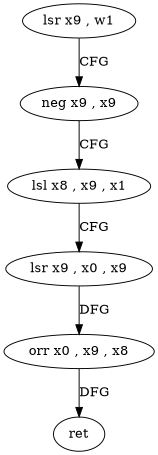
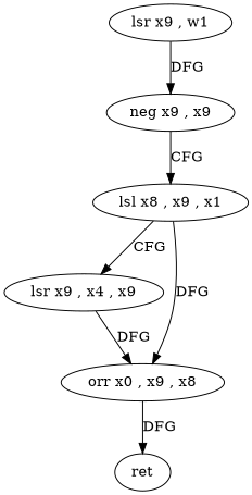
  digraph {
    n1 [label="lsr x9 , w1"]
    n2 [label="neg x9 , x9"]
    n3 [label="lsl x8 , x9 , x1"]
-   n4 [label="lsr x9 , x0 , x9"]
+   n4 [label="lsr x9 , x4 , x9"]
    n5 [label="orr x0 , x9 , x8"]
    n6 [label=ret]
-   n1 -> n2 [label=CFG]
+   n1 -> n2 [label=DFG]
    n2 -> n3 [label=CFG]
    n3 -> n4 [label=CFG]
+   n3 -> n5 [label=DFG]
    n4 -> n5 [label=DFG]
    n5 -> n6 [label=DFG]
  }
